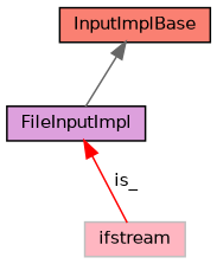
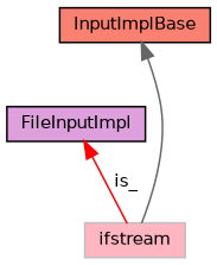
  digraph {
    node [color=black fontname=Helvetica fontsize=10 shape=record style=filled]
    edge [dir=back fontname=Helvetica fontsize=10 labelfontname=Helvetica labelfontsize=10 style=solid]
    n1 [fillcolor=plum fontcolor=black height=0.2 label=FileInputImpl width=0.4]
    n2 [color=grey75 fillcolor=lightpink height=0.2 label=ifstream width=0.4]
    n3 [fillcolor=salmon height=0.2 label=InputImplBase width=0.4]
    n1 -> n2 [color=red label=" is_"]
-   n3 -> n1 [color=gray40]
+   n3 -> n2 [color=gray40]
  }
